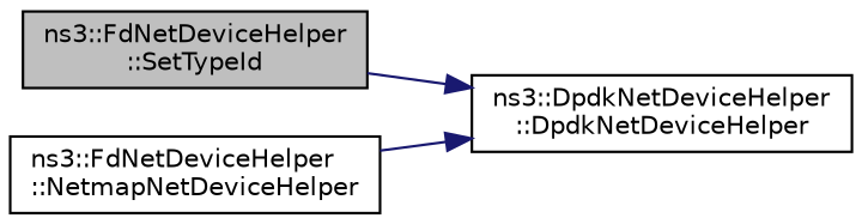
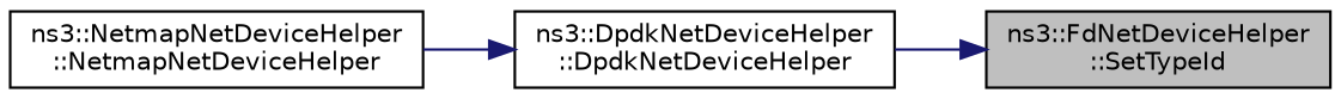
  digraph {
    rankdir=RL
    node [color=black fillcolor=white fontname=Helvetica fontsize=10 shape=record style=filled]
    edge [color=midnightblue dir=back fontname=Helvetica fontsize=10 labelfontname=Helvetica labelfontsize=10 style=solid]
    n1 [fillcolor=grey75 fontcolor=black height=0.2 label="ns3::FdNetDeviceHelper\l::SetTypeId" width=0.4]
    n2 [height=0.2 label="ns3::DpdkNetDeviceHelper\l::DpdkNetDeviceHelper" width=0.4]
-   n3 [height=0.2 label="ns3::FdNetDeviceHelper\l::NetmapNetDeviceHelper" width=0.4]
-   n2 -> n1
+   n3 [height=0.2 label="ns3::NetmapNetDeviceHelper\l::NetmapNetDeviceHelper" width=0.4]
+   n1 -> n2
    n2 -> n3
  }
